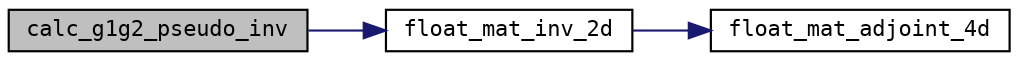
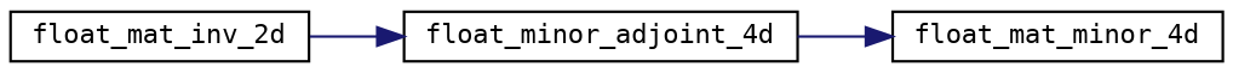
  digraph {
    fontname="DejaVu Sans Mono"
    rankdir=LR
    node [color=black fillcolor=white fontname="DejaVu Sans Mono" fontsize=10 shape=record style=filled]
    edge [color=midnightblue fontname="DejaVu Sans Mono" fontsize=10 labelfontname=FreeSans labelfontsize=10 style=solid]
-   n1 [fillcolor=grey75 fontcolor=black height=0.2 label=calc_g1g2_pseudo_inv width=0.4]
    n2 [height=0.2 label=float_mat_inv_2d width=0.4]
-   n3 [height=0.2 label=float_mat_adjoint_4d width=0.4]
-   n1 -> n2
+   n3 [height=0.2 label=float_minor_adjoint_4d width=0.4]
+   n4 [height=0.2 label=float_mat_minor_4d width=0.4]
    n2 -> n3
+   n3 -> n4
  }
